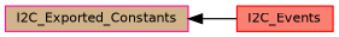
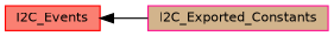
  digraph {
    rankdir=LR
    node [fontname=Helvetica fontsize=10 shape=record style=filled]
    n1 [color=deeppink fillcolor=tan height=0.2 label=I2C_Exported_Constants width=0.4]
    n2 [color=red fillcolor=salmon fontcolor=black height=0.2 label=I2C_Events width=0.4]
-   n1 -> n2 [dir=back fontname=Helvetica fontsize=10 labelfontname=Helvetica labelfontsize=10 shape=plaintext style=solid]
+   n2 -> n1 [dir=back fontname=Helvetica fontsize=10 labelfontname=Helvetica labelfontsize=10 shape=plaintext style=solid]
  }
